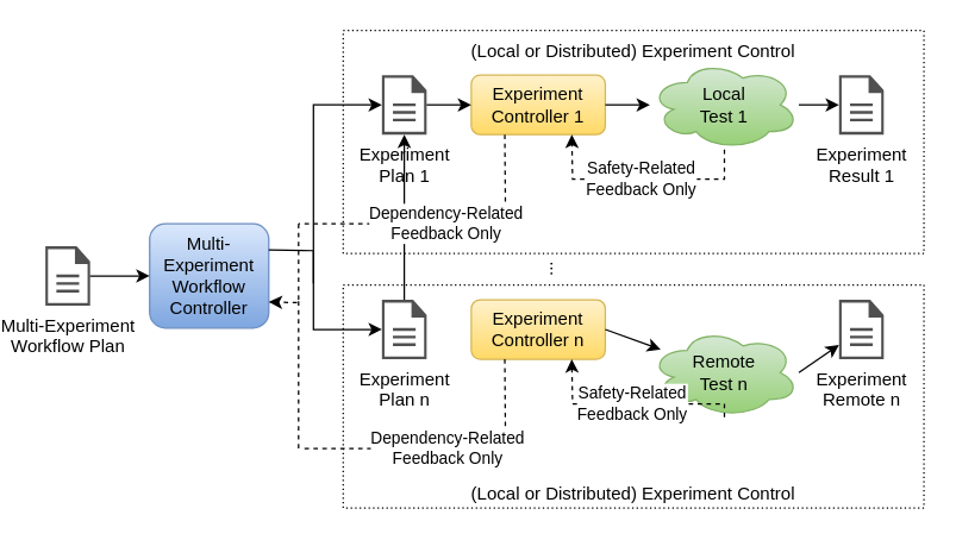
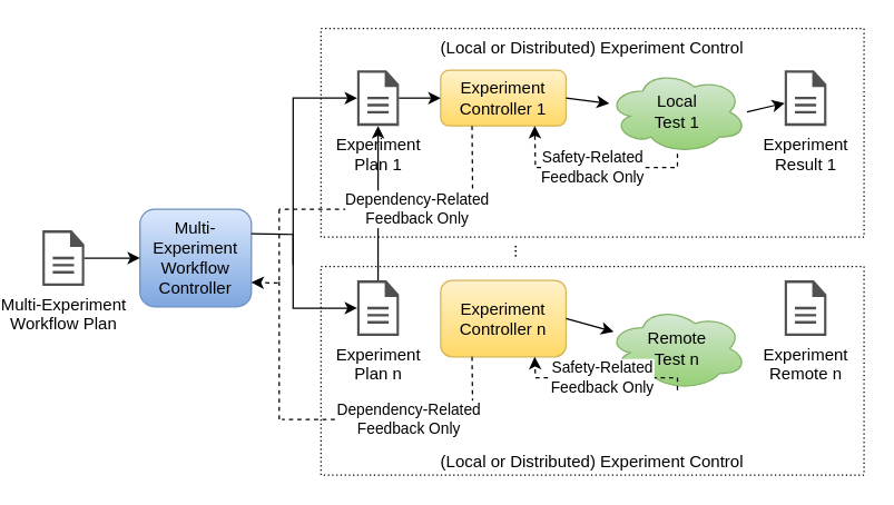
  <mxCell id="0" />
  <mxCell id="1" parent="0" />
  <mxCell id="2" value="(Local or Distributed) Experiment Control" style="rounded=0;whiteSpace=wrap;html=1;fillColor=none;dashed=1;dashPattern=1 2;verticalAlign=top;" parent="1" vertex="1"><mxGeometry x="220" y="20" width="390" height="150" as="geometry" /></mxCell>
  <mxCell id="3" value="(Local or Distributed) Experiment Control" style="rounded=0;whiteSpace=wrap;html=1;fillColor=none;dashed=1;dashPattern=1 2;verticalAlign=bottom;" parent="1" vertex="1"><mxGeometry x="220" y="191" width="390" height="150" as="geometry" /></mxCell>
  <mxCell id="4" value="Experiment&lt;br&gt;Plan 1" style="sketch=0;pointerEvents=1;shadow=0;dashed=0;html=1;strokeColor=none;fillColor=#505050;labelPosition=center;verticalLabelPosition=bottom;verticalAlign=top;outlineConnect=0;align=center;shape=mxgraph.office.concepts.document;" parent="1" vertex="1"><mxGeometry x="246" y="50" width="30" height="40" as="geometry" /></mxCell>
  <mxCell id="5" value="Experiment&lt;br&gt;Controller 1" style="rounded=1;whiteSpace=wrap;html=1;fillColor=#fff2cc;gradientColor=#ffd966;strokeColor=#d6b656;" parent="1" vertex="1"><mxGeometry x="306" y="50" width="90" height="40" as="geometry" /></mxCell>
  <mxCell id="6" value="" style="endArrow=classic;html=1;rounded=0;entryX=0;entryY=0.5;entryDx=0;entryDy=0;" parent="1" source="4" target="5" edge="1"><mxGeometry width="50" height="50" relative="1" as="geometry"><mxPoint x="226" y="71" as="sourcePoint" /><mxPoint x="496" y="161" as="targetPoint" /></mxGeometry></mxCell>
  <mxCell id="7" value="" style="endArrow=classic;html=1;rounded=0;exitX=1;exitY=0.5;exitDx=0;exitDy=0;" parent="1" source="5" target="8" edge="1"><mxGeometry width="50" height="50" relative="1" as="geometry"><mxPoint x="446" y="211" as="sourcePoint" /><mxPoint x="426" y="70" as="targetPoint" /></mxGeometry></mxCell>
- <mxCell id="8" value="Local&lt;br&gt;Test 1" style="ellipse;shape=cloud;whiteSpace=wrap;html=1;fillColor=#d5e8d4;gradientColor=#97d077;strokeColor=#82b366;" parent="1" vertex="1"><mxGeometry x="426" y="40" width="100" height="60" as="geometry" /></mxCell>
+ <mxCell id="8" value="Local&lt;br&gt;Test 1" style="ellipse;shape=cloud;whiteSpace=wrap;html=1;fillColor=#d5e8d4;gradientColor=#97d077;strokeColor=#82b366;" parent="1" vertex="1"><mxGeometry x="426" y="50" width="100" height="60" as="geometry" /></mxCell>
  <mxCell id="9" value="Safety-Related&lt;br&gt;Feedback Only" style="endArrow=classic;html=1;rounded=0;entryX=0.75;entryY=1;entryDx=0;entryDy=0;exitX=0.5;exitY=1;exitDx=0;exitDy=0;dashed=1;" parent="1" source="8" target="5" edge="1"><mxGeometry width="50" height="50" relative="1" as="geometry"><mxPoint x="446" y="211" as="sourcePoint" /><mxPoint x="496" y="161" as="targetPoint" /><Array as="points"><mxPoint x="476" y="120" /><mxPoint x="374" y="120" /></Array></mxGeometry></mxCell>
  <mxCell id="10" value="Experiment&lt;br&gt;Plan n" style="sketch=0;pointerEvents=1;shadow=0;dashed=0;html=1;strokeColor=none;fillColor=#505050;labelPosition=center;verticalLabelPosition=bottom;verticalAlign=top;outlineConnect=0;align=center;shape=mxgraph.office.concepts.document;" parent="1" vertex="1"><mxGeometry x="246" y="201" width="30" height="40" as="geometry" /></mxCell>
- <mxCell id="11" value="Experiment&lt;br&gt;Controller n" style="rounded=1;whiteSpace=wrap;html=1;fillColor=#fff2cc;gradientColor=#ffd966;strokeColor=#d6b656;" parent="1" vertex="1"><mxGeometry x="306" y="201" width="90" height="40" as="geometry" /></mxCell>
+ <mxCell id="11" value="Experiment&lt;br&gt;Controller n" style="rounded=1;whiteSpace=wrap;html=1;fillColor=#fff2cc;gradientColor=#ffd966;strokeColor=#d6b656;" parent="1" vertex="1"><mxGeometry x="306" y="201" width="90" height="55" as="geometry" /></mxCell>
  <mxCell id="12" value="" style="endArrow=classic;html=1;rounded=0;" parent="1" source="10" target="4" edge="1"><mxGeometry width="50" height="50" relative="1" as="geometry"><mxPoint x="276" y="231" as="sourcePoint" /><mxPoint x="306" y="231" as="targetPoint" /></mxGeometry></mxCell>
  <mxCell id="13" value="" style="endArrow=classic;html=1;rounded=0;exitX=1;exitY=0.5;exitDx=0;exitDy=0;" parent="1" source="11" target="14" edge="1"><mxGeometry width="50" height="50" relative="1" as="geometry"><mxPoint x="446" y="362" as="sourcePoint" /><mxPoint x="426" y="221" as="targetPoint" /></mxGeometry></mxCell>
  <mxCell id="14" value="Remote&lt;br&gt;Test n" style="ellipse;shape=cloud;whiteSpace=wrap;html=1;fillColor=#d5e8d4;gradientColor=#97d077;strokeColor=#82b366;" parent="1" vertex="1"><mxGeometry x="426" y="220" width="100" height="60" as="geometry" /></mxCell>
  <mxCell id="15" value="Safety-Related&lt;br&gt;Feedback Only" style="endArrow=classic;html=1;rounded=0;entryX=0.75;entryY=1;entryDx=0;entryDy=0;exitX=0.5;exitY=1;exitDx=0;exitDy=0;dashed=1;" parent="1" source="14" target="11" edge="1"><mxGeometry width="50" height="50" relative="1" as="geometry"><mxPoint x="446" y="362" as="sourcePoint" /><mxPoint x="496" y="312" as="targetPoint" /><Array as="points"><mxPoint x="476" y="271" /><mxPoint x="374" y="271" /></Array></mxGeometry></mxCell>
  <mxCell id="16" value="Multi-&lt;br&gt;Experiment&lt;br&gt;Workflow&lt;br&gt;Controller" style="rounded=1;whiteSpace=wrap;html=1;fillColor=#dae8fc;gradientColor=#7ea6e0;strokeColor=#6c8ebf;" parent="1" vertex="1"><mxGeometry x="90" y="150" width="80" height="70" as="geometry" /></mxCell>
  <mxCell id="17" value="Multi-Experiment&lt;br&gt;Workflow Plan" style="sketch=0;pointerEvents=1;shadow=0;dashed=0;html=1;strokeColor=none;fillColor=#505050;labelPosition=center;verticalLabelPosition=bottom;verticalAlign=top;outlineConnect=0;align=center;shape=mxgraph.office.concepts.document;" parent="1" vertex="1"><mxGeometry x="20" y="165" width="30" height="40" as="geometry" /></mxCell>
  <mxCell id="18" value="" style="endArrow=classic;html=1;rounded=0;" parent="1" source="17" target="16" edge="1"><mxGeometry width="50" height="50" relative="1" as="geometry"><mxPoint x="10" y="182" as="sourcePoint" /><mxPoint x="90" y="181" as="targetPoint" /></mxGeometry></mxCell>
  <mxCell id="19" value="" style="endArrow=classic;html=1;rounded=0;exitX=1;exitY=0.25;exitDx=0;exitDy=0;" parent="1" source="16" target="10" edge="1"><mxGeometry width="50" height="50" relative="1" as="geometry"><mxPoint x="200" y="210" as="sourcePoint" /><mxPoint x="190" y="220" as="targetPoint" /><Array as="points"><mxPoint x="200" y="168" /><mxPoint x="200" y="221" /></Array></mxGeometry></mxCell>
  <mxCell id="20" value="" style="endArrow=classic;html=1;rounded=0;" parent="1" target="4" edge="1"><mxGeometry width="50" height="50" relative="1" as="geometry"><mxPoint x="200" y="190" as="sourcePoint" /><mxPoint x="261" y="130" as="targetPoint" /><Array as="points"><mxPoint x="200" y="70" /></Array></mxGeometry></mxCell>
  <mxCell id="21" value="..." style="text;html=1;align=center;verticalAlign=middle;resizable=0;points=[];autosize=1;strokeColor=none;fillColor=none;rotation=-90;" parent="1" vertex="1"><mxGeometry x="342" y="171" width="30" height="20" as="geometry" /></mxCell>
  <mxCell id="22" value="Dependency-Related&lt;br&gt;Feedback Only" style="endArrow=none;html=1;rounded=0;exitX=0.25;exitY=1;exitDx=0;exitDy=0;dashed=1;endFill=0;" parent="1" source="5" edge="1"><mxGeometry width="50" height="50" relative="1" as="geometry"><mxPoint x="306" y="200" as="sourcePoint" /><mxPoint x="190" y="150" as="targetPoint" /><Array as="points"><mxPoint x="329" y="150" /></Array></mxGeometry></mxCell>
  <mxCell id="23" value="Dependency-Related&lt;br&gt;Feedback Only" style="endArrow=none;html=1;rounded=0;dashed=1;exitX=0.25;exitY=1;exitDx=0;exitDy=0;endFill=0;" parent="1" source="11" edge="1"><mxGeometry width="50" height="50" relative="1" as="geometry"><mxPoint x="320" y="251" as="sourcePoint" /><mxPoint x="192" y="301" as="targetPoint" /><Array as="points"><mxPoint x="329" y="301" /></Array></mxGeometry></mxCell>
  <mxCell id="24" value="" style="endArrow=classic;html=1;rounded=0;entryX=1;entryY=0.75;entryDx=0;entryDy=0;dashed=1;" parent="1" target="16" edge="1"><mxGeometry width="50" height="50" relative="1" as="geometry"><mxPoint x="190" y="150" as="sourcePoint" /><mxPoint x="300" y="200" as="targetPoint" /><Array as="points"><mxPoint x="190" y="203" /></Array></mxGeometry></mxCell>
  <mxCell id="25" value="" style="endArrow=none;dashed=1;html=1;rounded=0;" parent="1" edge="1"><mxGeometry width="50" height="50" relative="1" as="geometry"><mxPoint x="190" y="301" as="sourcePoint" /><mxPoint x="190" y="200" as="targetPoint" /></mxGeometry></mxCell>
  <mxCell id="26" value="Experiment&lt;br&gt;Result 1" style="sketch=0;pointerEvents=1;shadow=0;dashed=0;html=1;strokeColor=none;fillColor=#505050;labelPosition=center;verticalLabelPosition=bottom;verticalAlign=top;outlineConnect=0;align=center;shape=mxgraph.office.concepts.document;" parent="1" vertex="1"><mxGeometry x="553" y="50" width="30" height="40" as="geometry" /></mxCell>
  <mxCell id="27" value="" style="endArrow=classic;html=1;rounded=0;exitX=1;exitY=0.5;exitDx=0;exitDy=0;" parent="1" source="8" target="26" edge="1"><mxGeometry width="50" height="50" relative="1" as="geometry"><mxPoint x="526" y="-60" as="sourcePoint" /><mxPoint x="562" y="200.67" as="targetPoint" /></mxGeometry></mxCell>
  <mxCell id="28" value="Experiment&lt;br&gt;Remote n" style="sketch=0;pointerEvents=1;shadow=0;dashed=0;html=1;strokeColor=none;fillColor=#505050;labelPosition=center;verticalLabelPosition=bottom;verticalAlign=top;outlineConnect=0;align=center;shape=mxgraph.office.concepts.document;" parent="1" vertex="1"><mxGeometry x="553" y="201" width="30" height="40" as="geometry" /></mxCell>
- <mxCell id="29" value="" style="endArrow=classic;html=1;rounded=0;exitX=1;exitY=0.5;exitDx=0;exitDy=0;" parent="1" source="14" target="28" edge="1"><mxGeometry width="50" height="50" relative="1" as="geometry"><mxPoint x="530" y="180" as="sourcePoint" /><mxPoint x="562" y="351.67" as="targetPoint" /></mxGeometry></mxCell>
